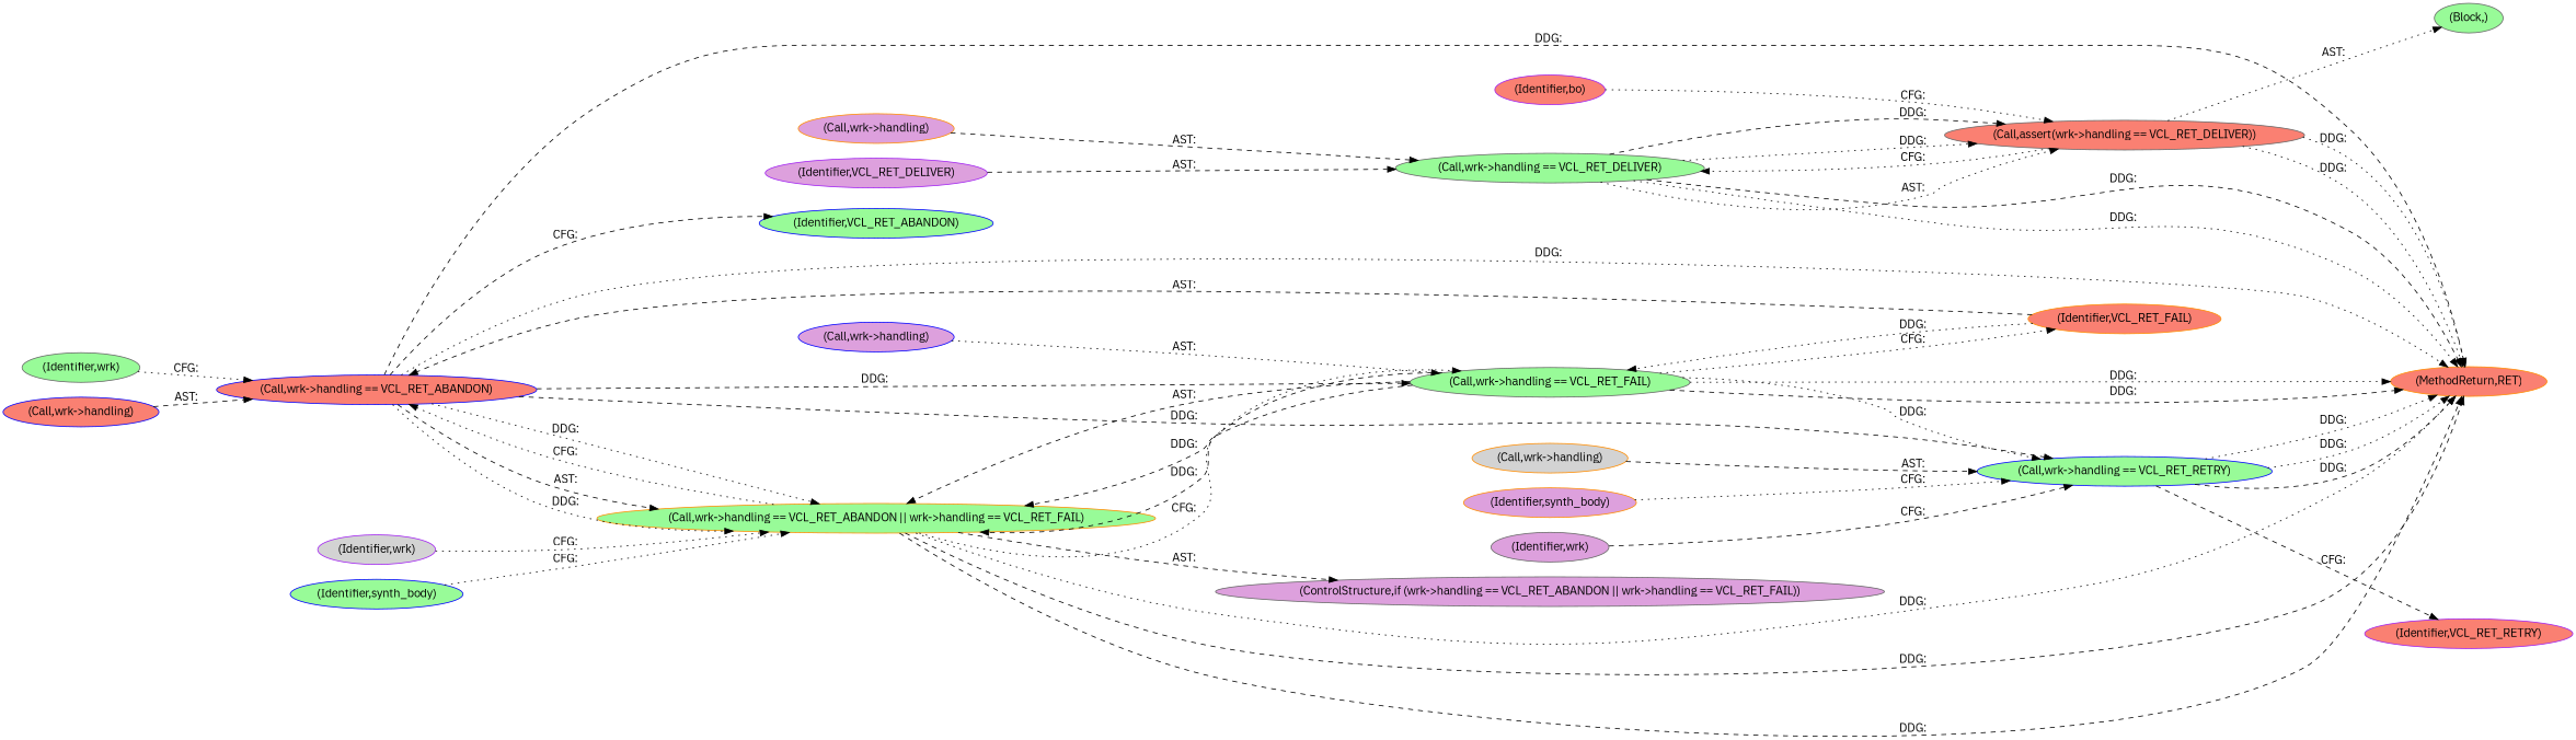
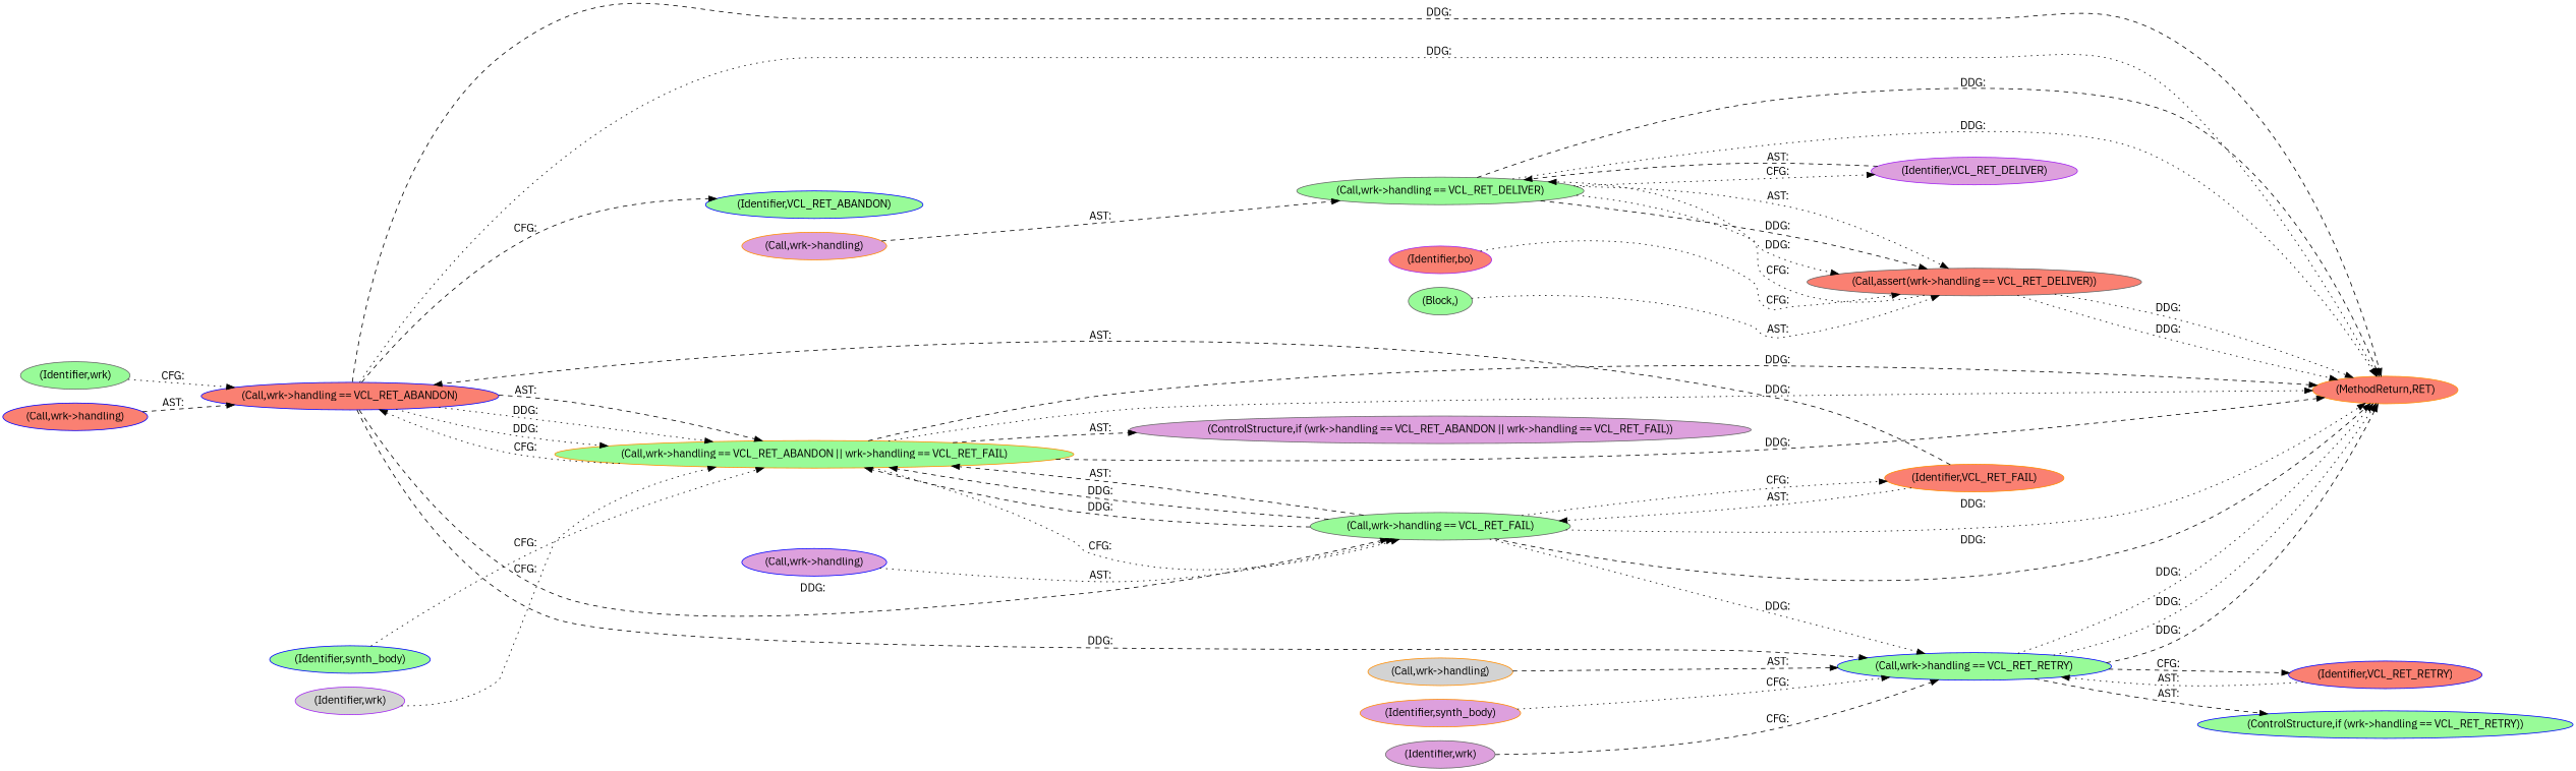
  digraph {
    fontname="IBM Plex Sans"
    rankdir=LR
    node [color=blue fillcolor=palegreen fontname="IBM Plex Sans" style=filled]
    edge [fontname="IBM Plex Sans" style=dotted]
    n1 [fillcolor=salmon label="(Call,wrk->handling == VCL_RET_ABANDON)"]
    n2 [color=darkorange label="(Call,wrk->handling == VCL_RET_ABANDON || wrk->handling == VCL_RET_FAIL)"]
    n3 [color=gray40 label="(Call,wrk->handling == VCL_RET_FAIL)"]
    n4 [label="(Call,wrk->handling == VCL_RET_RETRY)"]
    n5 [color=darkorange fillcolor=salmon label="(MethodReturn,RET)"]
    n6 [label="(Identifier,VCL_RET_ABANDON)"]
    n7 [color=gray40 fillcolor=plum label="(ControlStructure,if (wrk->handling == VCL_RET_ABANDON || wrk->handling == VCL_RET_FAIL))"]
    n8 [color=darkorange fillcolor=salmon label="(Identifier,VCL_RET_FAIL)"]
-   n9 [color=purple fillcolor=salmon label="(Identifier,VCL_RET_RETRY)"]
+   n9 [fillcolor=salmon label="(Identifier,VCL_RET_RETRY)"]
+   n10 [label="(ControlStructure,if (wrk->handling == VCL_RET_RETRY))"]
    n11 [color=gray40 label="(Call,wrk->handling == VCL_RET_DELIVER)"]
    n12 [color=gray40 fillcolor=salmon label="(Call,assert(wrk->handling == VCL_RET_DELIVER))"]
    n13 [color=purple fillcolor=plum label="(Identifier,VCL_RET_DELIVER)"]
    n14 [color=gray40 label="(Block,)"]
    n15 [fillcolor=plum label="(Call,wrk->handling)"]
    n16 [color=darkorange fillcolor=plum label="(Call,wrk->handling)"]
    n17 [color=darkorange fillcolor=lightgrey label="(Call,wrk->handling)"]
    n18 [color=purple fillcolor=lightgrey label="(Identifier,wrk)"]
    n19 [color=darkorange fillcolor=plum label="(Identifier,synth_body)"]
    n20 [label="(Identifier,synth_body)"]
    n21 [color=gray40 label="(Identifier,wrk)"]
    n22 [color=purple fillcolor=salmon label="(Identifier,bo)"]
    n23 [color=gray40 fillcolor=plum label="(Identifier,wrk)"]
    n24 [fillcolor=salmon label="(Call,wrk->handling)"]
    n1 -> n2 [label="AST: " style=dashed]
    n1 -> n2 [label="DDG: "]
    n1 -> n2 [label="DDG: "]
    n1 -> n3 [label="DDG: " style=dashed]
    n1 -> n4 [label="DDG: " style=dashed]
    n1 -> n5 [label="DDG: " style=dashed]
    n1 -> n5 [label="DDG: "]
    n1 -> n6 [label="CFG: " style=dashed]
    n2 -> n1 [label="CFG: "]
    n2 -> n3 [label="CFG: "]
    n2 -> n5 [label="DDG: "]
    n2 -> n5 [label="DDG: " style=dashed]
    n2 -> n5 [label="DDG: " style=dashed]
    n2 -> n7 [label="AST: " style=dashed]
    n3 -> n2 [label="AST: " style=dashed]
    n3 -> n2 [label="DDG: " style=dashed]
    n3 -> n2 [label="DDG: " style=dashed]
    n3 -> n4 [label="DDG: "]
    n3 -> n5 [label="DDG: "]
    n3 -> n5 [label="DDG: " style=dashed]
    n3 -> n8 [label="CFG: "]
    n4 -> n5 [label="DDG: "]
    n4 -> n5 [label="DDG: "]
    n4 -> n5 [label="DDG: " style=dashed]
    n4 -> n9 [label="CFG: " style=dashed]
+   n4 -> n10 [label="AST: " style=dashed]
    n8 -> n1 [label="AST: " style=dashed]
-   n8 -> n3 [label="DDG: "]
+   n8 -> n3 [label="AST: "]
+   n9 -> n4 [label="AST: "]
    n11 -> n5 [label="DDG: " style=dashed]
    n11 -> n5 [label="DDG: "]
    n11 -> n12 [label="AST: "]
    n11 -> n12 [label="DDG: " style=dashed]
    n11 -> n12 [label="DDG: "]
+   n11 -> n13 [label="CFG: "]
    n12 -> n5 [label="DDG: "]
    n12 -> n5 [label="DDG: "]
    n12 -> n11 [label="CFG: "]
-   n12 -> n14 [label="AST: "]
+   n14 -> n12 [label="AST: "]
    n13 -> n11 [label="AST: " style=dashed]
    n15 -> n3 [label="AST: "]
    n16 -> n11 [label="AST: " style=dashed]
    n17 -> n4 [label="AST: " style=dashed]
    n18 -> n2 [label="CFG: "]
    n19 -> n4 [label="CFG: "]
    n20 -> n2 [label="CFG: "]
    n21 -> n1 [label="CFG: "]
    n22 -> n12 [label="CFG: "]
    n23 -> n4 [label="CFG: " style=dashed]
    n24 -> n1 [label="AST: " style=dashed]
  }
